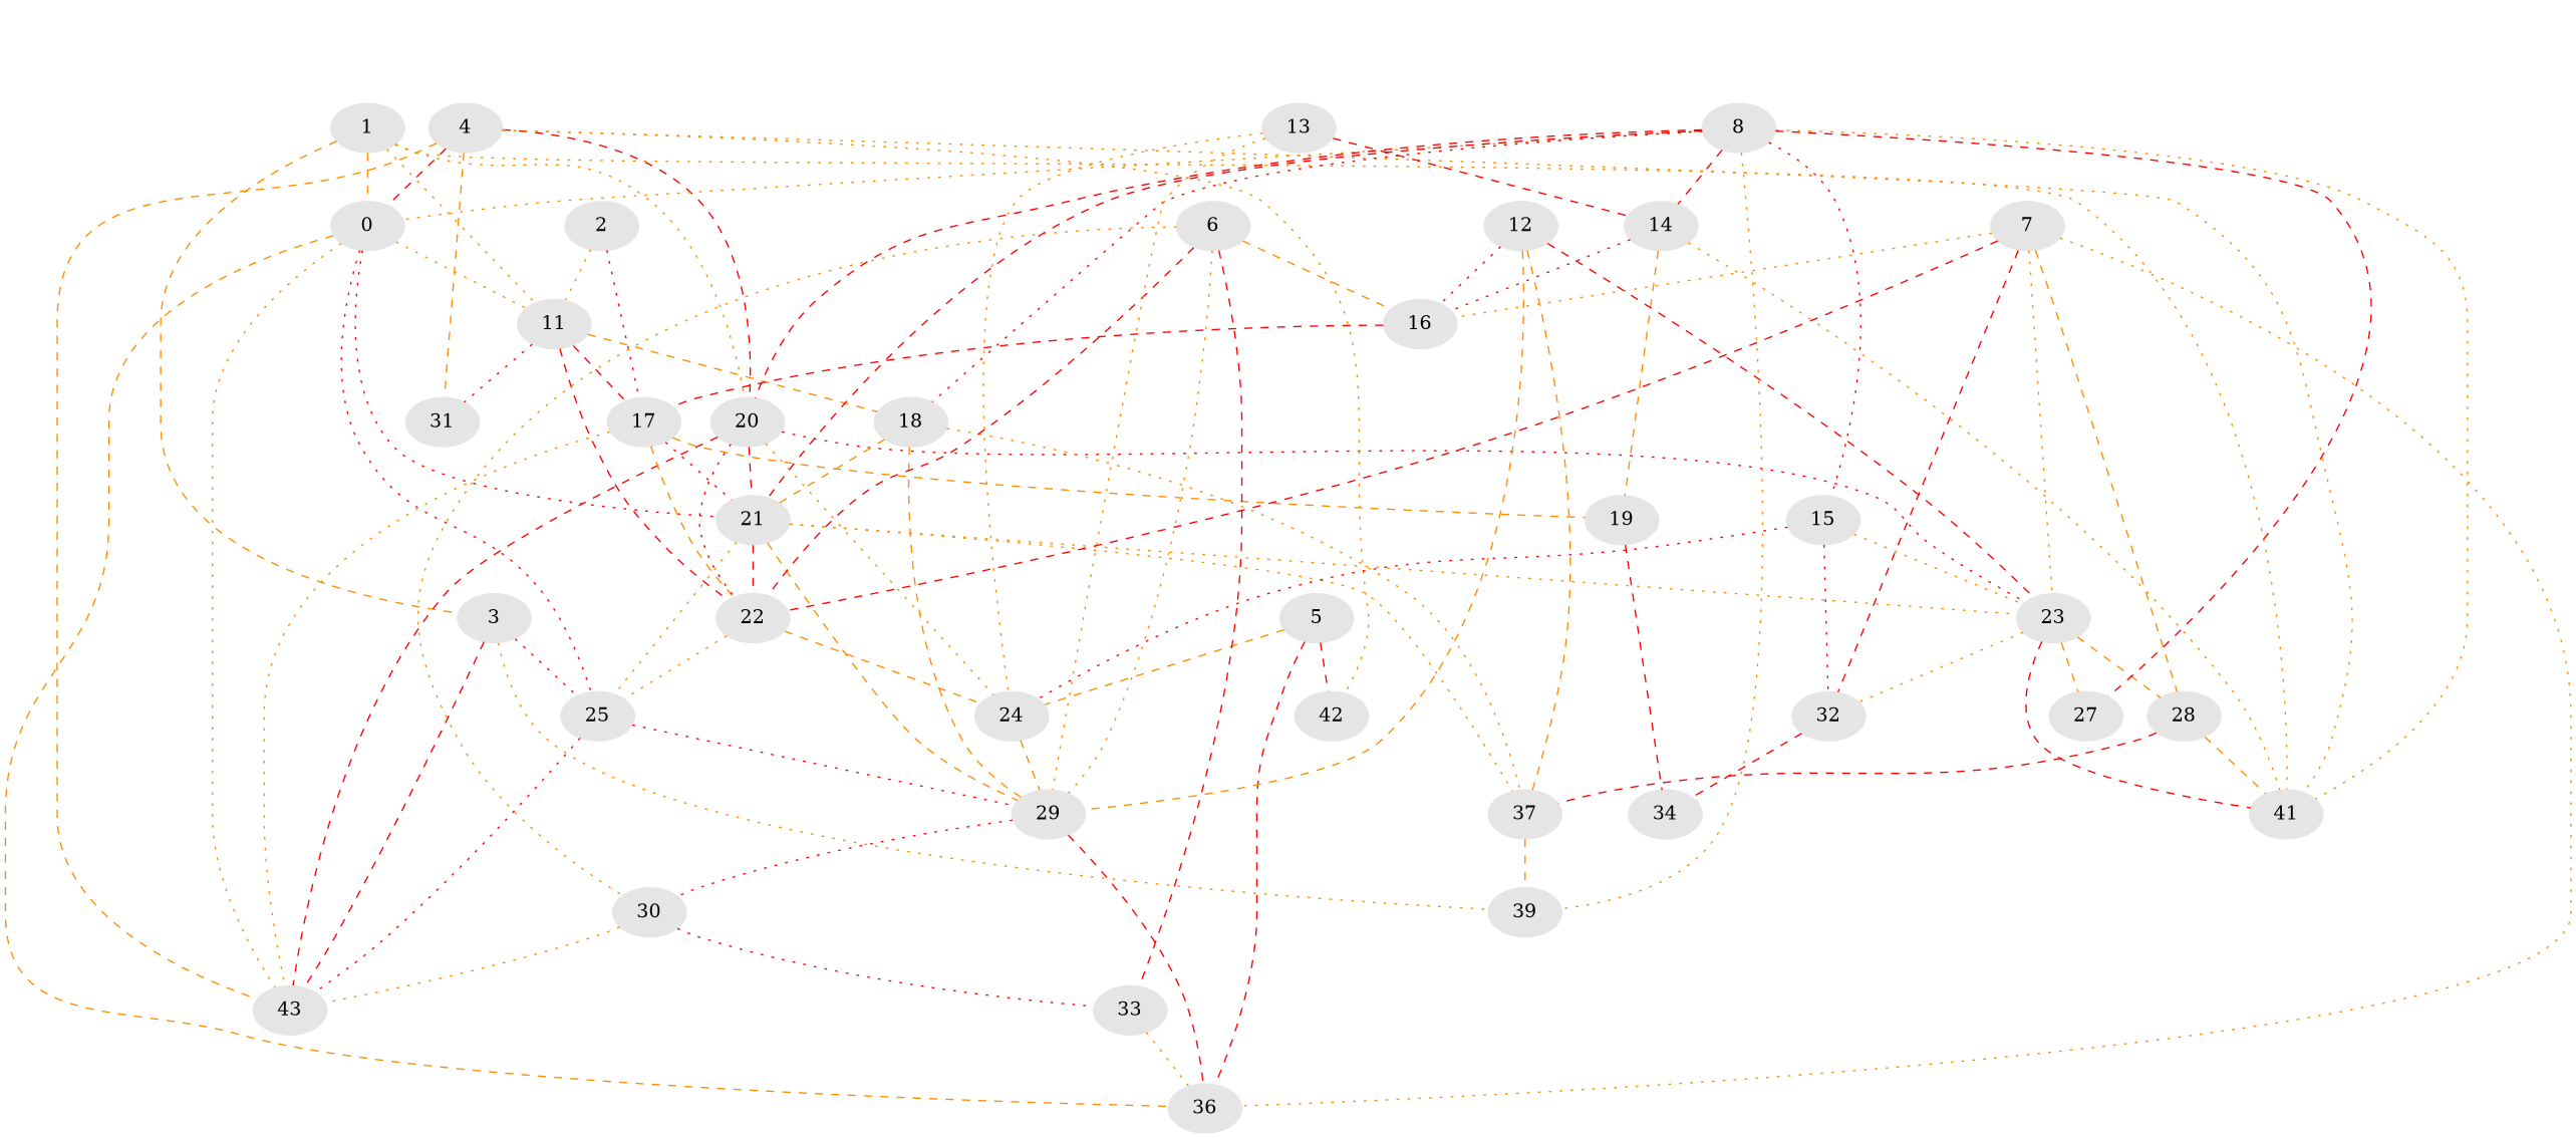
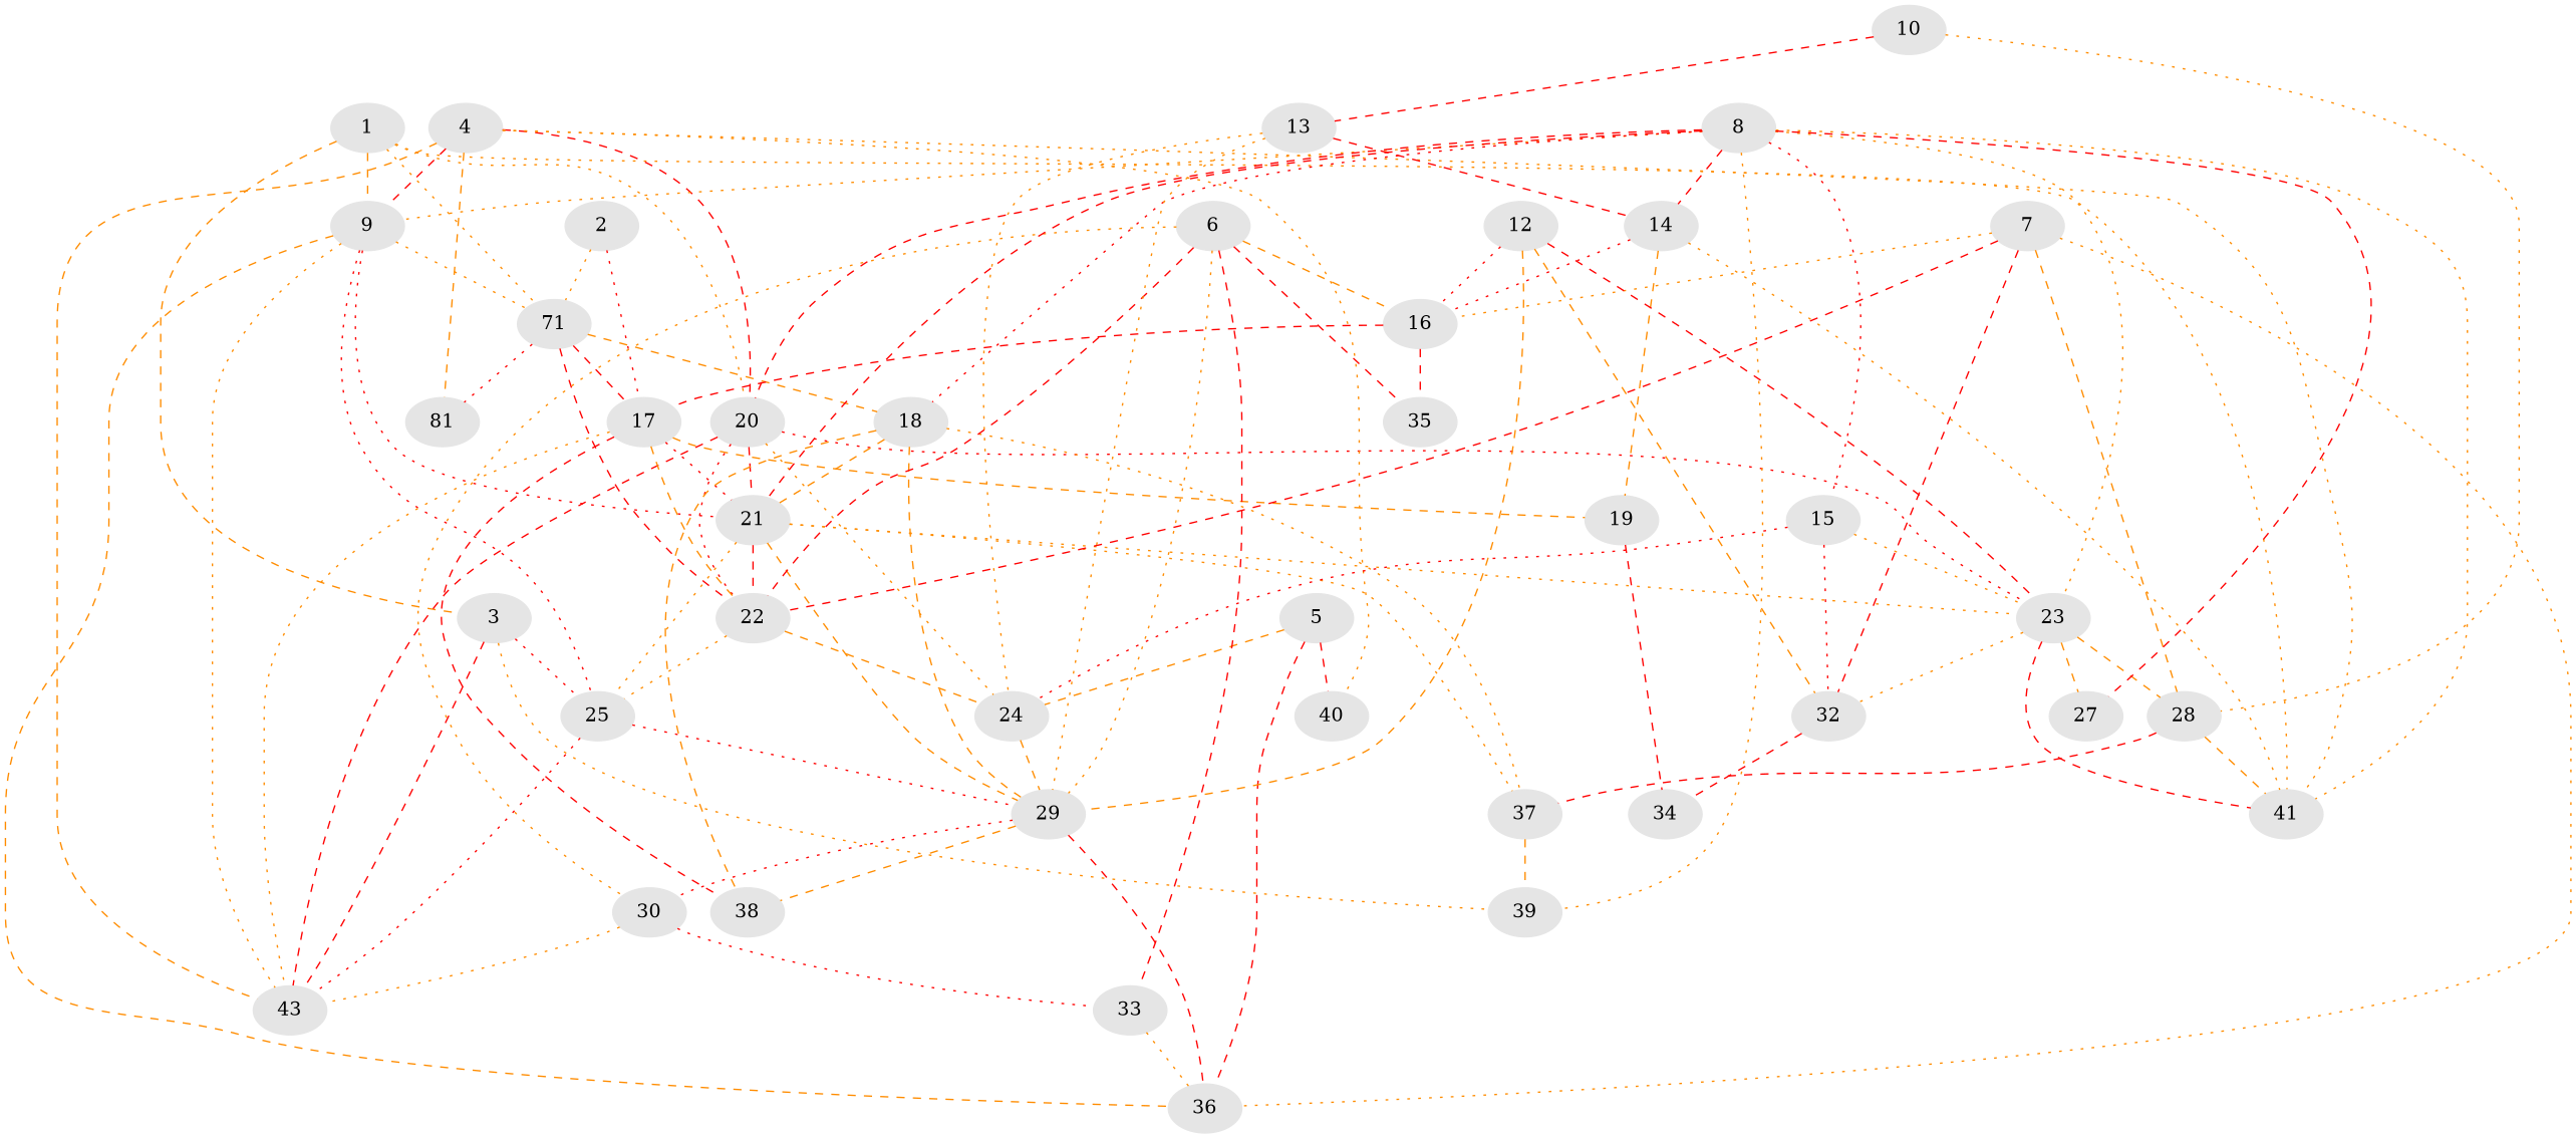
  graph {
    node [color=gray90 style=filled]
    edge [color=darkorange style=dashed weight=1.0]
    1
    3
-   9 [label=0]
-   11
+   9
+   11 [label=71]
    20
    41
    25
    39
    43
    36
    21
    17
-   31
+   31 [label=81]
    22
    18
    24
    23
    2
    19
+   38
    29
    4
-   40 [label=42]
+   40
    34
    5
    6
    16
    30
    33
+   35
    7
    28
    32
    27
    37
    8
    14
    15
+   10
    13
    12
    1 -- 3
    1 -- 9 [weight=4.0]
    1 -- 11 [style=dotted]
    1 -- 20 [style=dotted]
    1 -- 41 [style=dotted]
    3 -- 25 [color=red style=dotted]
    3 -- 39 [style=dotted]
    3 -- 43 [color=red]
    9 -- 11 [style=dotted]
    9 -- 25 [color=red style=dotted]
    9 -- 43 [style=dotted]
    9 -- 36
    9 -- 21 [color=red style=dotted]
    11 -- 17 [color=red]
    11 -- 31 [color=red style=dotted]
    11 -- 22 [color=red]
    11 -- 18
    20 -- 43 [color=red]
    20 -- 21 [color=red]
    20 -- 22 [color=red style=dotted]
    20 -- 24 [style=dotted]
    20 -- 23 [color=red style=dotted]
    25 -- 43 [color=red style=dotted]
    25 -- 29 [color=red style=dotted]
    21 -- 25 [style=dotted]
    21 -- 22 [color=red]
    21 -- 23 [style=dotted weight=2.0]
    21 -- 29
    21 -- 37 [style=dotted]
    17 -- 43 [style=dotted]
    17 -- 21 [color=red style=dotted]
    17 -- 22 [weight=2.0]
    17 -- 19
+   17 -- 38 [color=red]
    22 -- 25 [style=dotted weight=2.0]
    22 -- 24
    18 -- 21 [weight=2.0]
+   18 -- 38
    18 -- 29
    18 -- 37 [style=dotted]
    24 -- 29
    23 -- 41 [color=red]
    23 -- 28 [weight=2.0]
    23 -- 32 [style=dotted]
    23 -- 27
    2 -- 11 [style=dotted]
    2 -- 17 [color=red style=dotted]
    19 -- 34 [color=red]
    29 -- 36 [color=red]
+   29 -- 38
    29 -- 30 [color=red style=dotted]
    4 -- 9 [color=red]
    4 -- 20 [color=red]
    4 -- 41 [style=dotted]
    4 -- 43 [weight=2.0]
    4 -- 31
    4 -- 40 [style=dotted]
    5 -- 36 [color=red]
    5 -- 24
    5 -- 40 [color=red]
    6 -- 22 [color=red]
    6 -- 29 [style=dotted weight=3.0]
    6 -- 16
    6 -- 30 [style=dotted]
    6 -- 33 [color=red]
+   6 -- 35 [color=red]
    16 -- 17 [color=red]
+   16 -- 35 [color=red]
    30 -- 43 [style=dotted]
    30 -- 33 [color=red style=dotted]
    33 -- 36 [style=dotted]
    7 -- 36 [style=dotted]
    7 -- 22 [color=red]
-   7 -- 23 [style=dotted]
+   8 -- 23 [style=dotted]
    7 -- 16 [style=dotted]
    7 -- 28
    7 -- 32 [color=red]
    28 -- 41
    28 -- 37 [color=red]
    32 -- 34 [color=red]
    37 -- 39
    8 -- 9 [style=dotted]
    8 -- 20 [color=red]
    8 -- 41 [style=dotted]
    8 -- 39 [style=dotted]
    8 -- 21 [color=red]
    8 -- 18 [color=red style=dotted]
    8 -- 27 [color=red]
    8 -- 14 [color=red]
    8 -- 15 [color=red style=dotted]
    14 -- 41 [style=dotted]
    14 -- 19
    14 -- 16 [color=red style=dotted]
    15 -- 24 [color=red style=dotted]
    15 -- 23 [style=dotted]
    15 -- 32 [color=red style=dotted]
+   10 -- 28 [style=dotted]
+   10 -- 13 [color=red]
    13 -- 24 [style=dotted]
    13 -- 29 [style=dotted]
    13 -- 14 [color=red]
    12 -- 23 [color=red]
    12 -- 29
    12 -- 16 [color=red style=dotted weight=2.0]
-   12 -- 37
+   12 -- 32
  }
